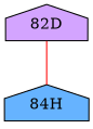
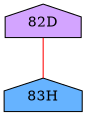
  graph {
    node [style=radial shape=house]
    "82D" [fillcolor="#D3A4FF"]
-   "84H" [fillcolor="#66B3FF"]
+   "84H" [fillcolor="#66B3FF" label="83H"]
    "82D" -- "84H" [penwidth=1 color=red]
  }
